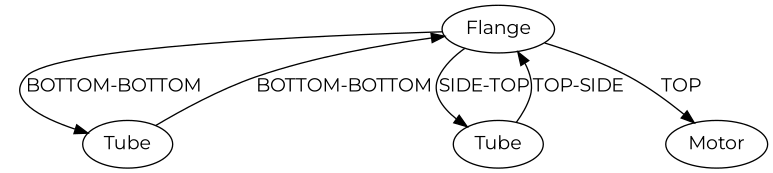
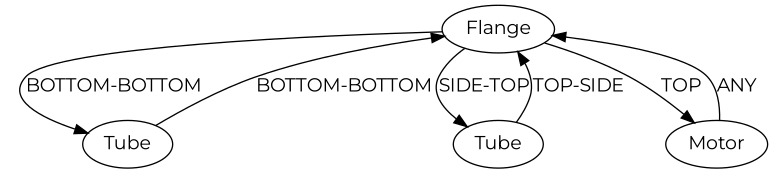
  digraph {
    fontname=Montserrat
    node [fontname=Montserrat]
    edge [fontname=Montserrat]
    n1 [instance=Flange_instance_1 label=Flange]
    n2 [instance=Tube_instance_5 label=Tube]
    n3 [instance=Tube_instance_6 label=Tube]
    n4 [instance=Motor_instance_3 label=Motor]
    n1 -> n2 [label="BOTTOM-BOTTOM"]
    n1 -> n3 [label="SIDE-TOP"]
    n1 -> n4 [label=TOP]
    n2 -> n1 [label="BOTTOM-BOTTOM"]
    n3 -> n1 [label="TOP-SIDE"]
+   n4 -> n1 [label=ANY]
  }
